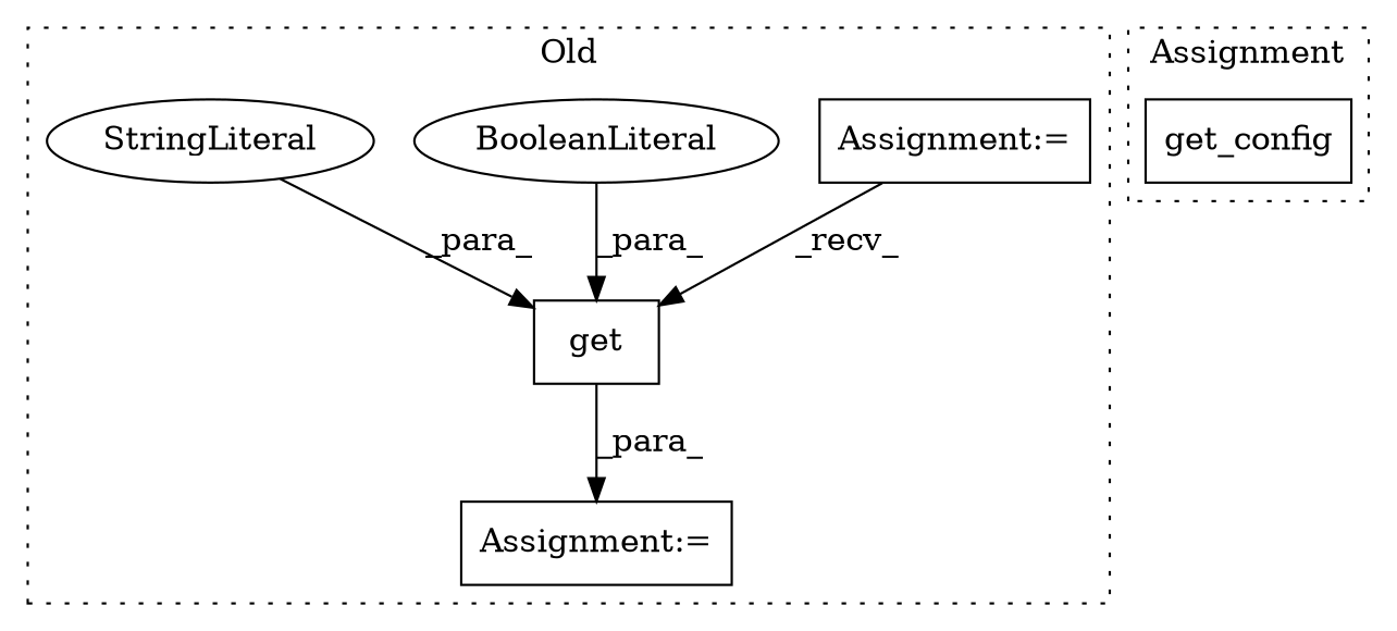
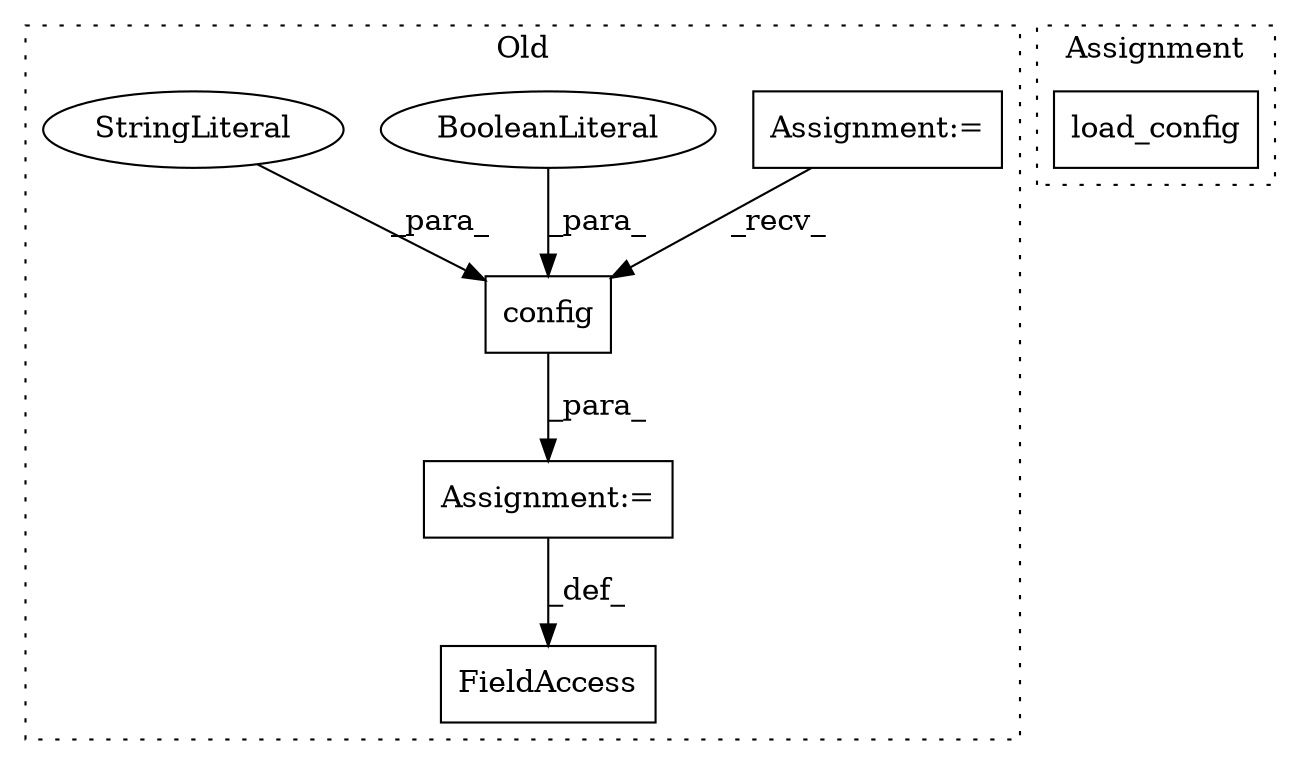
  digraph {
    node [a=32 shape=box]
-   n1 [l="4,1" label=get s="8485,8506"]
+   n1 [l="4,1" label=config s="8485,8506"]
    n2 [a=7 l=1 label="Assignment:=" s=8477]
    n3 [a=7 l=6 label="Assignment:=" s=8451]
    n4 [a=9 l=5 label=BooleanLiteral s=8501 shape=ellipse]
+   n5 [a=22 l=14 label=FieldAccess s=8463]
    n6 [a=45 l=11 label=StringLiteral s=8489 shape=ellipse]
-   n7 [l="12,1" label=get_config s="13262,13280"]
+   n7 [l="12,1" label=load_config s="13262,13280"]
    subgraph cluster_1 {
      label=Old
      style=dotted
      n1
      n2
      n3
      n4
+     n5
      n6
    }
    subgraph cluster_2 {
      label=Assignment
      style=dotted
      n7
    }
    n1 -> n2 [label=_para_]
+   n2 -> n5 [label=_def_]
    n3 -> n1 [label=_recv_]
    n4 -> n1 [label=_para_]
    n6 -> n1 [label=_para_]
  }
